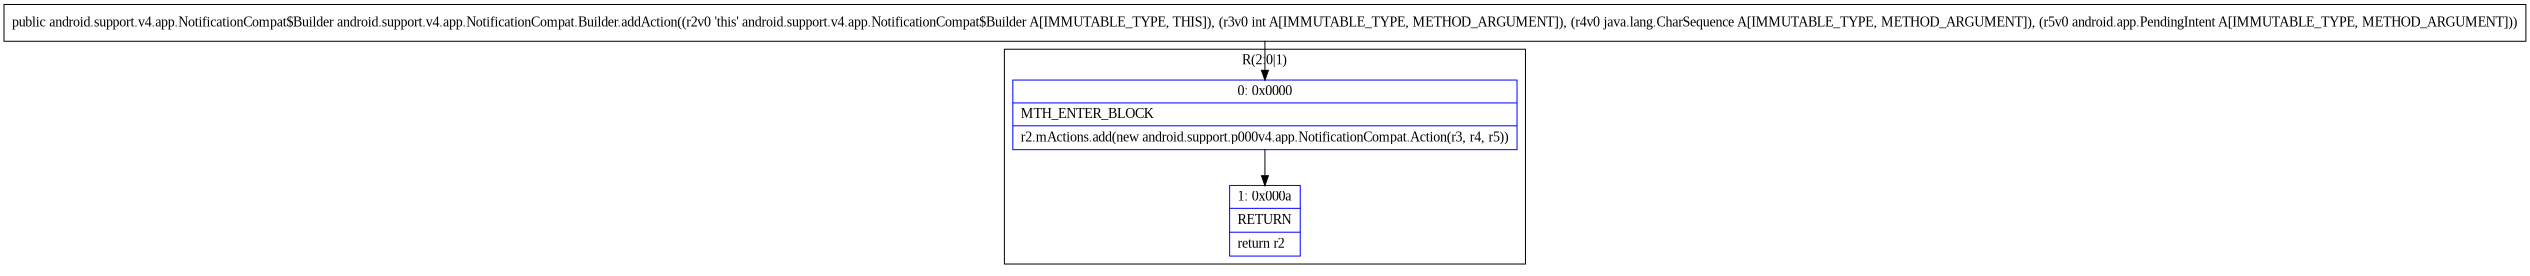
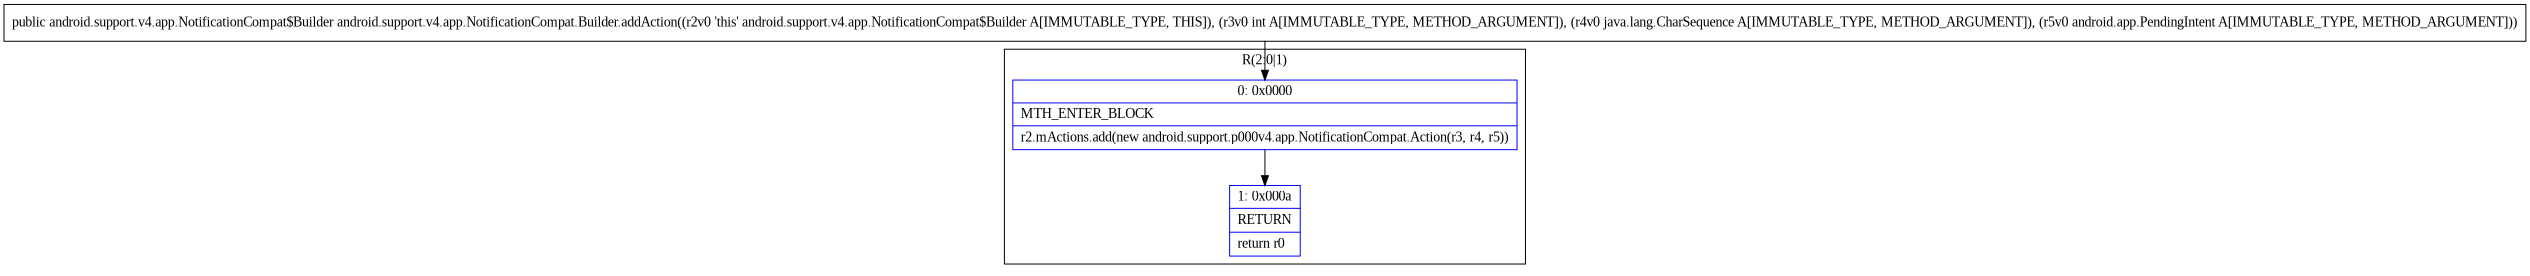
  digraph {
    fontname="Liberation Serif"
    node [color=blue shape=record fontname="Liberation Serif"]
    edge [fontname="Liberation Serif"]
    n1 [label="{0\:\ 0x0000|MTH_ENTER_BLOCK\l|r2.mActions.add(new android.support.p000v4.app.NotificationCompat.Action(r3, r4, r5))\l}"]
-   n2 [label="{1\:\ 0x000a|RETURN\l|return r2\l}"]
+   n2 [label="{1\:\ 0x000a|RETURN\l|return r0\l}"]
    n3 [label="{public android.support.v4.app.NotificationCompat$Builder android.support.v4.app.NotificationCompat.Builder.addAction((r2v0 'this' android.support.v4.app.NotificationCompat$Builder A[IMMUTABLE_TYPE, THIS]), (r3v0 int A[IMMUTABLE_TYPE, METHOD_ARGUMENT]), (r4v0 java.lang.CharSequence A[IMMUTABLE_TYPE, METHOD_ARGUMENT]), (r5v0 android.app.PendingIntent A[IMMUTABLE_TYPE, METHOD_ARGUMENT])) }" color=""]
    subgraph cluster_1 {
      label="R(2:0|1)"
      n1
      n2
    }
    n1 -> n2
    n3 -> n1
  }
